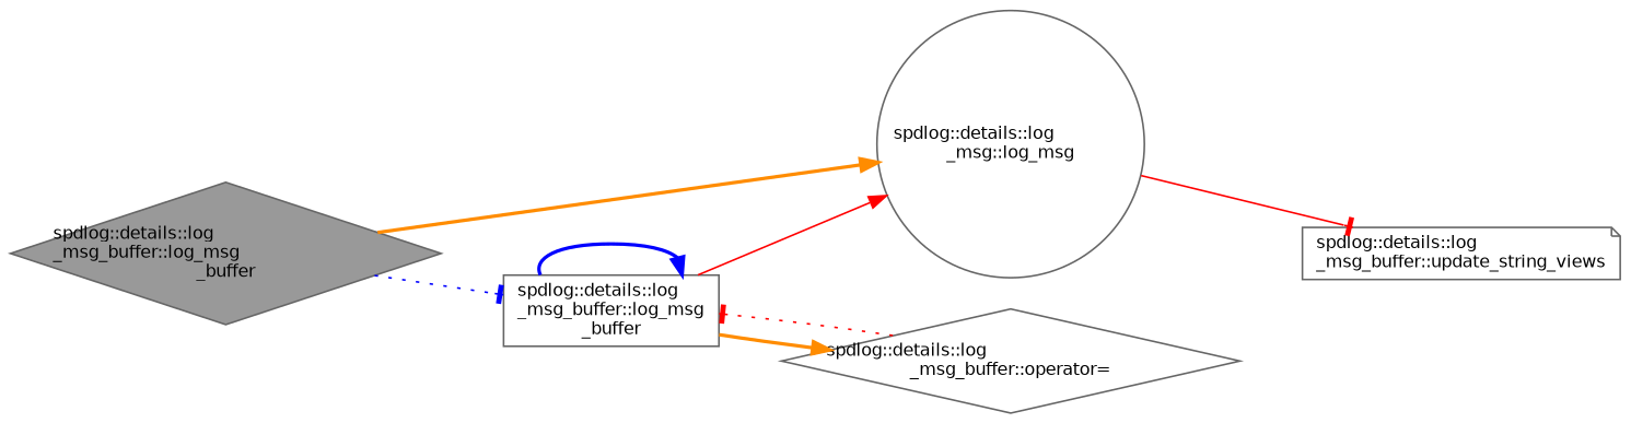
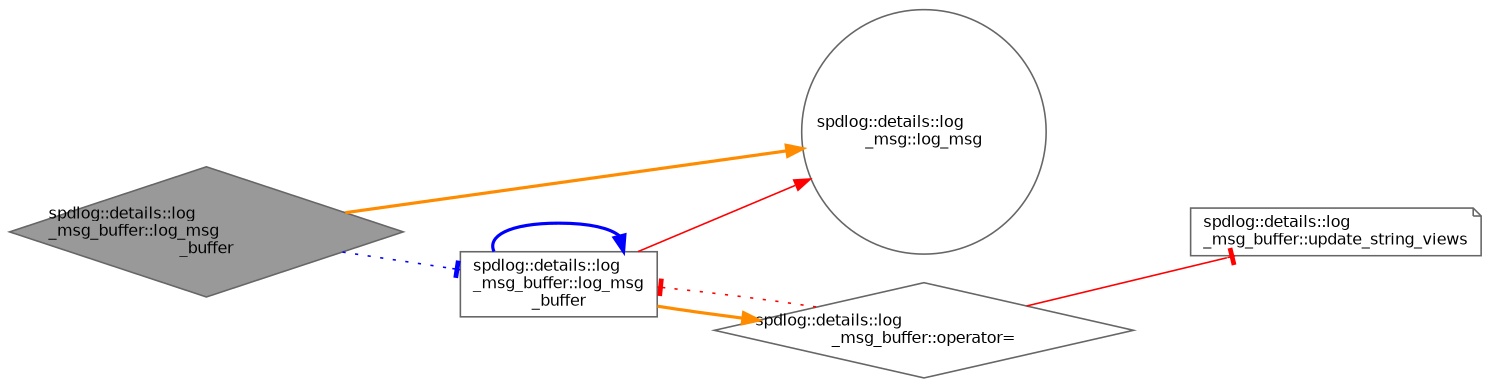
  digraph {
    rankdir=LR
    node [color=grey40 fillcolor=white fontname=Helvetica fontsize=10 shape=diamond style=filled]
    edge [arrowhead=normal color=red fontname=Helvetica fontsize=10 labelfontname=Helvetica labelfontsize=10 style=bold]
    n1 [color=gray40 fillcolor=grey60 fontcolor=black height=0.2 label="spdlog::details::log\l_msg_buffer::log_msg\l_buffer" width=0.4]
    n2 [height=0.2 label="spdlog::details::log\l_msg::log_msg" shape=circle width=0.4]
    n3 [height=0.2 label="spdlog::details::log\l_msg_buffer::log_msg\l_buffer" shape=box width=0.4]
    n4 [height=0.2 label="spdlog::details::log\l_msg_buffer::operator=" width=0.4]
    n5 [height=0.2 label="spdlog::details::log\l_msg_buffer::update_string_views" shape=note width=0.4]
    n1 -> n2 [color=darkorange]
    n1 -> n3 [arrowhead=tee color=blue style=dotted]
    n3 -> n2 [style=solid]
    n3 -> n3 [color=blue]
    n3 -> n4 [color=darkorange]
    n4 -> n3 [arrowhead=tee style=dotted]
-   n2 -> n5 [arrowhead=tee style=solid]
+   n4 -> n5 [arrowhead=tee style=solid]
  }
